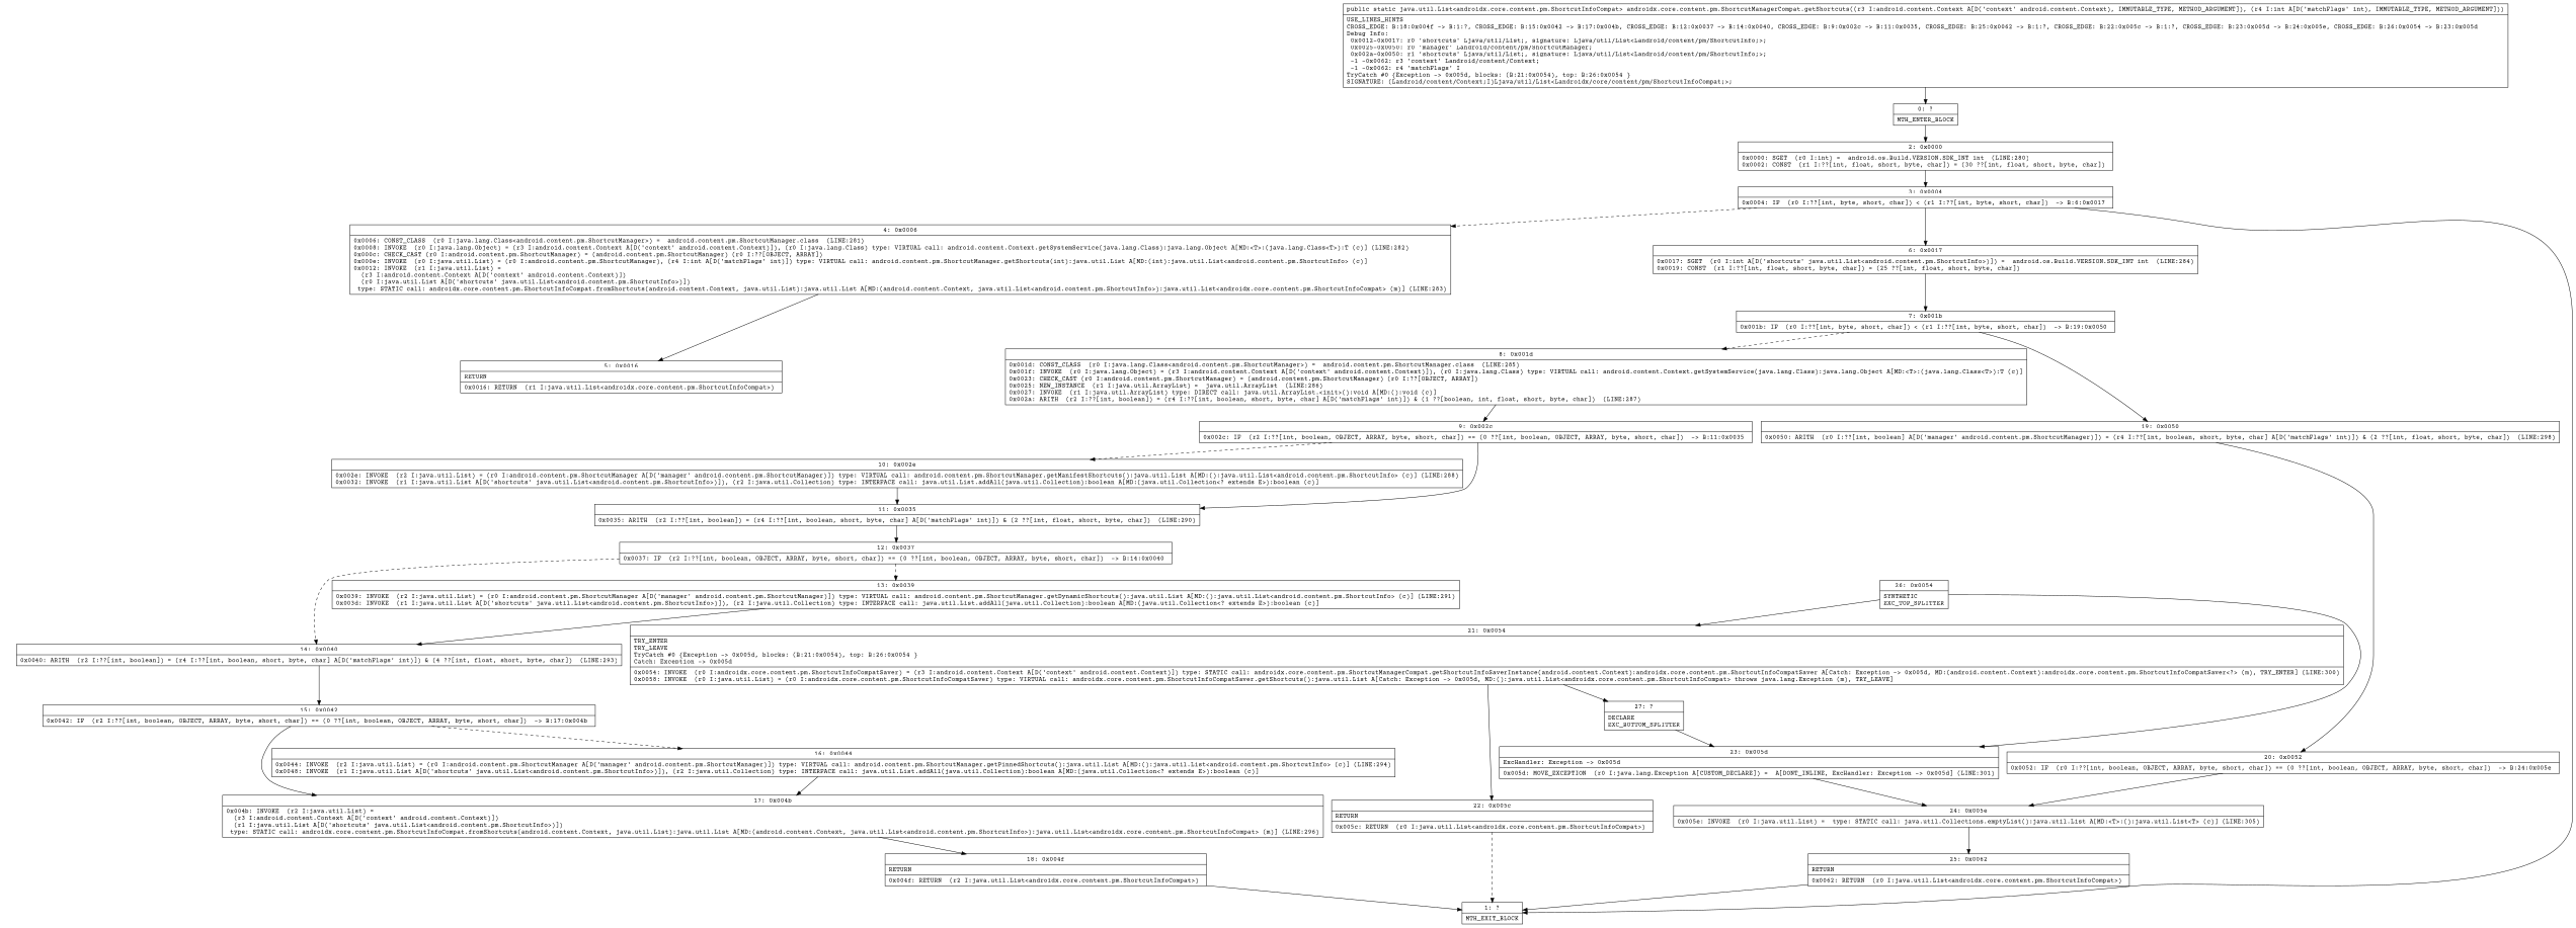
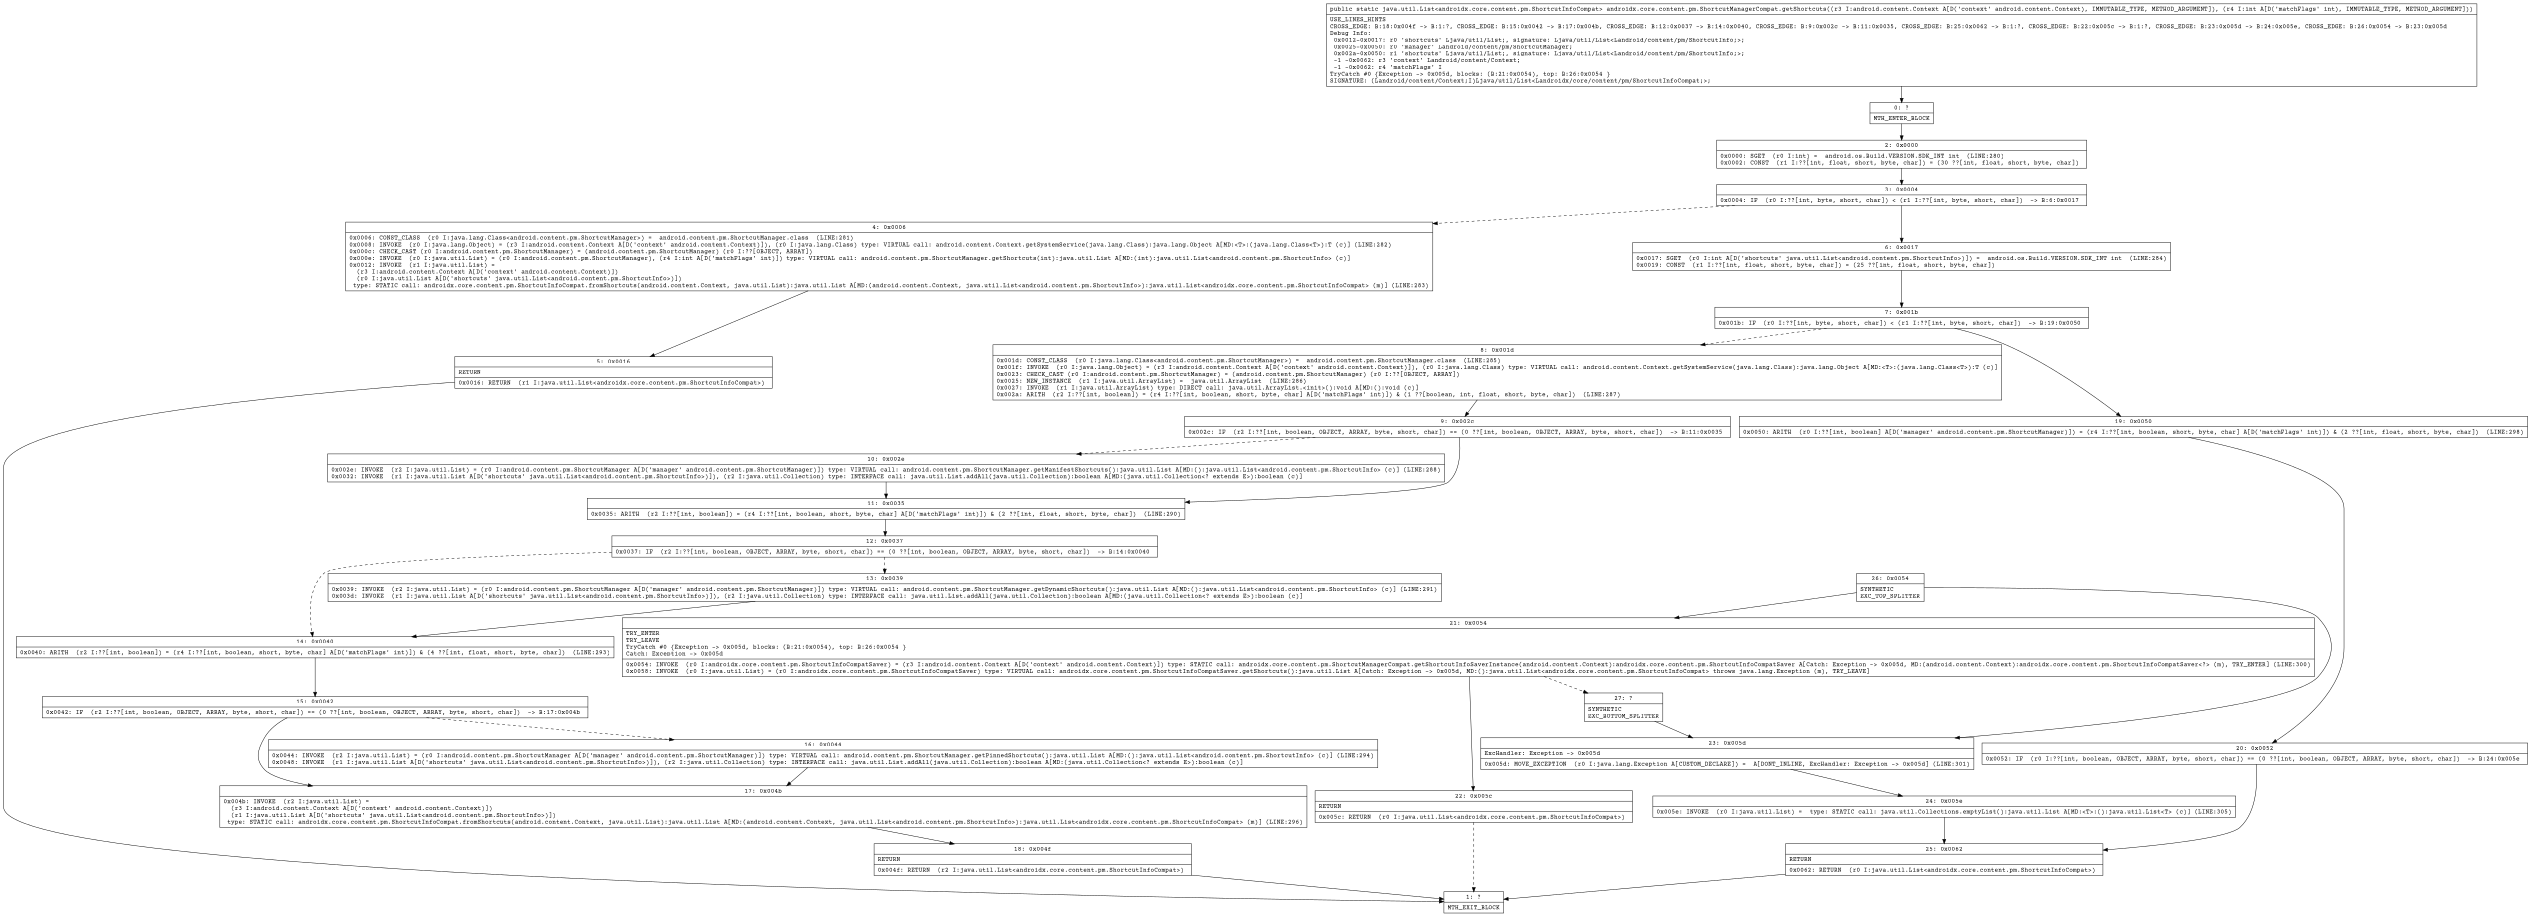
  digraph {
    fontname="Courier Prime"
    node [fontname="Courier Prime" shape=record]
    edge [fontname="Courier Prime"]
    n1 [label="{0\:\ ?|MTH_ENTER_BLOCK\l}"]
    n2 [label="{2\:\ 0x0000|0x0000: SGET  (r0 I:int) =  android.os.Build.VERSION.SDK_INT int  (LINE:280)\l0x0002: CONST  (r1 I:??[int, float, short, byte, char]) = (30 ??[int, float, short, byte, char]) \l}"]
    n3 [label="{3\:\ 0x0004|0x0004: IF  (r0 I:??[int, byte, short, char]) \< (r1 I:??[int, byte, short, char])  \-\> B:6:0x0017 \l}"]
    n4 [label="{4\:\ 0x0006|0x0006: CONST_CLASS  (r0 I:java.lang.Class\<android.content.pm.ShortcutManager\>) =  android.content.pm.ShortcutManager.class  (LINE:281)\l0x0008: INVOKE  (r0 I:java.lang.Object) = (r3 I:android.content.Context A[D('context' android.content.Context)]), (r0 I:java.lang.Class) type: VIRTUAL call: android.content.Context.getSystemService(java.lang.Class):java.lang.Object A[MD:\<T\>:(java.lang.Class\<T\>):T (c)] (LINE:282)\l0x000c: CHECK_CAST (r0 I:android.content.pm.ShortcutManager) = (android.content.pm.ShortcutManager) (r0 I:??[OBJECT, ARRAY]) \l0x000e: INVOKE  (r0 I:java.util.List) = (r0 I:android.content.pm.ShortcutManager), (r4 I:int A[D('matchFlags' int)]) type: VIRTUAL call: android.content.pm.ShortcutManager.getShortcuts(int):java.util.List A[MD:(int):java.util.List\<android.content.pm.ShortcutInfo\> (c)]\l0x0012: INVOKE  (r1 I:java.util.List) = \l  (r3 I:android.content.Context A[D('context' android.content.Context)])\l  (r0 I:java.util.List A[D('shortcuts' java.util.List\<android.content.pm.ShortcutInfo\>)])\l type: STATIC call: androidx.core.content.pm.ShortcutInfoCompat.fromShortcuts(android.content.Context, java.util.List):java.util.List A[MD:(android.content.Context, java.util.List\<android.content.pm.ShortcutInfo\>):java.util.List\<androidx.core.content.pm.ShortcutInfoCompat\> (m)] (LINE:283)\l}"]
    n5 [label="{6\:\ 0x0017|0x0017: SGET  (r0 I:int A[D('shortcuts' java.util.List\<android.content.pm.ShortcutInfo\>)]) =  android.os.Build.VERSION.SDK_INT int  (LINE:284)\l0x0019: CONST  (r1 I:??[int, float, short, byte, char]) = (25 ??[int, float, short, byte, char]) \l}"]
    n6 [label="{5\:\ 0x0016|RETURN\l|0x0016: RETURN  (r1 I:java.util.List\<androidx.core.content.pm.ShortcutInfoCompat\>) \l}"]
    n7 [label="{7\:\ 0x001b|0x001b: IF  (r0 I:??[int, byte, short, char]) \< (r1 I:??[int, byte, short, char])  \-\> B:19:0x0050 \l}"]
    n8 [label="{1\:\ ?|MTH_EXIT_BLOCK\l}"]
    n9 [label="{8\:\ 0x001d|0x001d: CONST_CLASS  (r0 I:java.lang.Class\<android.content.pm.ShortcutManager\>) =  android.content.pm.ShortcutManager.class  (LINE:285)\l0x001f: INVOKE  (r0 I:java.lang.Object) = (r3 I:android.content.Context A[D('context' android.content.Context)]), (r0 I:java.lang.Class) type: VIRTUAL call: android.content.Context.getSystemService(java.lang.Class):java.lang.Object A[MD:\<T\>:(java.lang.Class\<T\>):T (c)]\l0x0023: CHECK_CAST (r0 I:android.content.pm.ShortcutManager) = (android.content.pm.ShortcutManager) (r0 I:??[OBJECT, ARRAY]) \l0x0025: NEW_INSTANCE  (r1 I:java.util.ArrayList) =  java.util.ArrayList  (LINE:286)\l0x0027: INVOKE  (r1 I:java.util.ArrayList) type: DIRECT call: java.util.ArrayList.\<init\>():void A[MD:():void (c)]\l0x002a: ARITH  (r2 I:??[int, boolean]) = (r4 I:??[int, boolean, short, byte, char] A[D('matchFlags' int)]) & (1 ??[boolean, int, float, short, byte, char])  (LINE:287)\l}"]
    n10 [label="{19\:\ 0x0050|0x0050: ARITH  (r0 I:??[int, boolean] A[D('manager' android.content.pm.ShortcutManager)]) = (r4 I:??[int, boolean, short, byte, char] A[D('matchFlags' int)]) & (2 ??[int, float, short, byte, char])  (LINE:298)\l}"]
    n11 [label="{9\:\ 0x002c|0x002c: IF  (r2 I:??[int, boolean, OBJECT, ARRAY, byte, short, char]) == (0 ??[int, boolean, OBJECT, ARRAY, byte, short, char])  \-\> B:11:0x0035 \l}"]
    n12 [label="{20\:\ 0x0052|0x0052: IF  (r0 I:??[int, boolean, OBJECT, ARRAY, byte, short, char]) == (0 ??[int, boolean, OBJECT, ARRAY, byte, short, char])  \-\> B:24:0x005e \l}"]
    n13 [label="{10\:\ 0x002e|0x002e: INVOKE  (r2 I:java.util.List) = (r0 I:android.content.pm.ShortcutManager A[D('manager' android.content.pm.ShortcutManager)]) type: VIRTUAL call: android.content.pm.ShortcutManager.getManifestShortcuts():java.util.List A[MD:():java.util.List\<android.content.pm.ShortcutInfo\> (c)] (LINE:288)\l0x0032: INVOKE  (r1 I:java.util.List A[D('shortcuts' java.util.List\<android.content.pm.ShortcutInfo\>)]), (r2 I:java.util.Collection) type: INTERFACE call: java.util.List.addAll(java.util.Collection):boolean A[MD:(java.util.Collection\<? extends E\>):boolean (c)]\l}"]
    n14 [label="{11\:\ 0x0035|0x0035: ARITH  (r2 I:??[int, boolean]) = (r4 I:??[int, boolean, short, byte, char] A[D('matchFlags' int)]) & (2 ??[int, float, short, byte, char])  (LINE:290)\l}"]
    n15 [label="{12\:\ 0x0037|0x0037: IF  (r2 I:??[int, boolean, OBJECT, ARRAY, byte, short, char]) == (0 ??[int, boolean, OBJECT, ARRAY, byte, short, char])  \-\> B:14:0x0040 \l}"]
    n16 [label="{13\:\ 0x0039|0x0039: INVOKE  (r2 I:java.util.List) = (r0 I:android.content.pm.ShortcutManager A[D('manager' android.content.pm.ShortcutManager)]) type: VIRTUAL call: android.content.pm.ShortcutManager.getDynamicShortcuts():java.util.List A[MD:():java.util.List\<android.content.pm.ShortcutInfo\> (c)] (LINE:291)\l0x003d: INVOKE  (r1 I:java.util.List A[D('shortcuts' java.util.List\<android.content.pm.ShortcutInfo\>)]), (r2 I:java.util.Collection) type: INTERFACE call: java.util.List.addAll(java.util.Collection):boolean A[MD:(java.util.Collection\<? extends E\>):boolean (c)]\l}"]
    n17 [label="{14\:\ 0x0040|0x0040: ARITH  (r2 I:??[int, boolean]) = (r4 I:??[int, boolean, short, byte, char] A[D('matchFlags' int)]) & (4 ??[int, float, short, byte, char])  (LINE:293)\l}"]
    n18 [label="{15\:\ 0x0042|0x0042: IF  (r2 I:??[int, boolean, OBJECT, ARRAY, byte, short, char]) == (0 ??[int, boolean, OBJECT, ARRAY, byte, short, char])  \-\> B:17:0x004b \l}"]
    n19 [label="{16\:\ 0x0044|0x0044: INVOKE  (r2 I:java.util.List) = (r0 I:android.content.pm.ShortcutManager A[D('manager' android.content.pm.ShortcutManager)]) type: VIRTUAL call: android.content.pm.ShortcutManager.getPinnedShortcuts():java.util.List A[MD:():java.util.List\<android.content.pm.ShortcutInfo\> (c)] (LINE:294)\l0x0048: INVOKE  (r1 I:java.util.List A[D('shortcuts' java.util.List\<android.content.pm.ShortcutInfo\>)]), (r2 I:java.util.Collection) type: INTERFACE call: java.util.List.addAll(java.util.Collection):boolean A[MD:(java.util.Collection\<? extends E\>):boolean (c)]\l}"]
    n20 [label="{17\:\ 0x004b|0x004b: INVOKE  (r2 I:java.util.List) = \l  (r3 I:android.content.Context A[D('context' android.content.Context)])\l  (r1 I:java.util.List A[D('shortcuts' java.util.List\<android.content.pm.ShortcutInfo\>)])\l type: STATIC call: androidx.core.content.pm.ShortcutInfoCompat.fromShortcuts(android.content.Context, java.util.List):java.util.List A[MD:(android.content.Context, java.util.List\<android.content.pm.ShortcutInfo\>):java.util.List\<androidx.core.content.pm.ShortcutInfoCompat\> (m)] (LINE:296)\l}"]
    n21 [label="{18\:\ 0x004f|RETURN\l|0x004f: RETURN  (r2 I:java.util.List\<androidx.core.content.pm.ShortcutInfoCompat\>) \l}"]
    n22 [label="{24\:\ 0x005e|0x005e: INVOKE  (r0 I:java.util.List) =  type: STATIC call: java.util.Collections.emptyList():java.util.List A[MD:\<T\>:():java.util.List\<T\> (c)] (LINE:305)\l}"]
    n23 [label="{25\:\ 0x0062|RETURN\l|0x0062: RETURN  (r0 I:java.util.List\<androidx.core.content.pm.ShortcutInfoCompat\>) \l}"]
    n24 [label="{26\:\ 0x0054|SYNTHETIC\lEXC_TOP_SPLITTER\l}"]
    n25 [label="{21\:\ 0x0054|TRY_ENTER\lTRY_LEAVE\lTryCatch #0 \{Exception \-\> 0x005d, blocks: (B:21:0x0054), top: B:26:0x0054 \}\lCatch: Exception \-\> 0x005d\l|0x0054: INVOKE  (r0 I:androidx.core.content.pm.ShortcutInfoCompatSaver) = (r3 I:android.content.Context A[D('context' android.content.Context)]) type: STATIC call: androidx.core.content.pm.ShortcutManagerCompat.getShortcutInfoSaverInstance(android.content.Context):androidx.core.content.pm.ShortcutInfoCompatSaver A[Catch: Exception \-\> 0x005d, MD:(android.content.Context):androidx.core.content.pm.ShortcutInfoCompatSaver\<?\> (m), TRY_ENTER] (LINE:300)\l0x0058: INVOKE  (r0 I:java.util.List) = (r0 I:androidx.core.content.pm.ShortcutInfoCompatSaver) type: VIRTUAL call: androidx.core.content.pm.ShortcutInfoCompatSaver.getShortcuts():java.util.List A[Catch: Exception \-\> 0x005d, MD:():java.util.List\<androidx.core.content.pm.ShortcutInfoCompat\> throws java.lang.Exception (m), TRY_LEAVE]\l}"]
    n26 [label="{23\:\ 0x005d|ExcHandler: Exception \-\> 0x005d\l|0x005d: MOVE_EXCEPTION  (r0 I:java.lang.Exception A[CUSTOM_DECLARE]) =  A[DONT_INLINE, ExcHandler: Exception \-\> 0x005d] (LINE:301)\l}"]
    n27 [label="{22\:\ 0x005c|RETURN\l|0x005c: RETURN  (r0 I:java.util.List\<androidx.core.content.pm.ShortcutInfoCompat\>) \l}"]
-   n28 [label="{27\:\ ?|DECLARE\lEXC_BOTTOM_SPLITTER\l}"]
+   n28 [label="{27\:\ ?|SYNTHETIC\lEXC_BOTTOM_SPLITTER\l}"]
    n29 [label="{public static java.util.List\<androidx.core.content.pm.ShortcutInfoCompat\> androidx.core.content.pm.ShortcutManagerCompat.getShortcuts((r3 I:android.content.Context A[D('context' android.content.Context), IMMUTABLE_TYPE, METHOD_ARGUMENT]), (r4 I:int A[D('matchFlags' int), IMMUTABLE_TYPE, METHOD_ARGUMENT]))  | USE_LINES_HINTS\lCROSS_EDGE: B:18:0x004f \-\> B:1:?, CROSS_EDGE: B:15:0x0042 \-\> B:17:0x004b, CROSS_EDGE: B:12:0x0037 \-\> B:14:0x0040, CROSS_EDGE: B:9:0x002c \-\> B:11:0x0035, CROSS_EDGE: B:25:0x0062 \-\> B:1:?, CROSS_EDGE: B:22:0x005c \-\> B:1:?, CROSS_EDGE: B:23:0x005d \-\> B:24:0x005e, CROSS_EDGE: B:26:0x0054 \-\> B:23:0x005d\lDebug Info:\l  0x0012\-0x0017: r0 'shortcuts' Ljava\/util\/List;, signature: Ljava\/util\/List\<Landroid\/content\/pm\/ShortcutInfo;\>;\l  0x0025\-0x0050: r0 'manager' Landroid\/content\/pm\/ShortcutManager;\l  0x002a\-0x0050: r1 'shortcuts' Ljava\/util\/List;, signature: Ljava\/util\/List\<Landroid\/content\/pm\/ShortcutInfo;\>;\l  \-1 \-0x0062: r3 'context' Landroid\/content\/Context;\l  \-1 \-0x0062: r4 'matchFlags' I\lTryCatch #0 \{Exception \-\> 0x005d, blocks: (B:21:0x0054), top: B:26:0x0054 \}\lSIGNATURE: (Landroid\/content\/Context;I)Ljava\/util\/List\<Landroidx\/core\/content\/pm\/ShortcutInfoCompat;\>;\l}"]
    n1 -> n2
    n2 -> n3
    n3 -> n4 [style=dashed]
    n3 -> n5
    n4 -> n6
    n5 -> n7
-   n3 -> n8
+   n6 -> n8
    n7 -> n9 [style=dashed]
    n7 -> n10
    n9 -> n11
    n10 -> n12
    n11 -> n13 [style=dashed]
    n11 -> n14
-   n12 -> n22
+   n12 -> n23
    n13 -> n14
    n14 -> n15
    n15 -> n16 [style=dashed]
    n15 -> n17 [style=dashed]
    n16 -> n17
    n17 -> n18
    n18 -> n19 [style=dashed]
    n18 -> n20
    n19 -> n20
    n20 -> n21
    n21 -> n8
    n22 -> n23
    n23 -> n8
    n24 -> n25
    n24 -> n26
    n25 -> n27
-   n25 -> n28
+   n25 -> n28 [style=dashed]
    n26 -> n22
    n27 -> n8 [style=dashed]
    n28 -> n26
    n29 -> n1
  }
